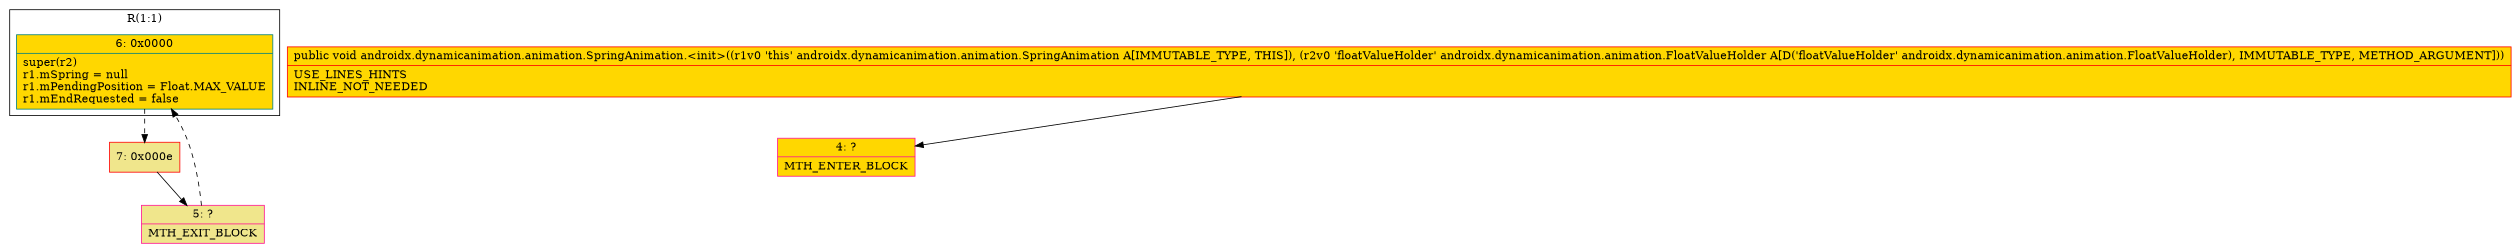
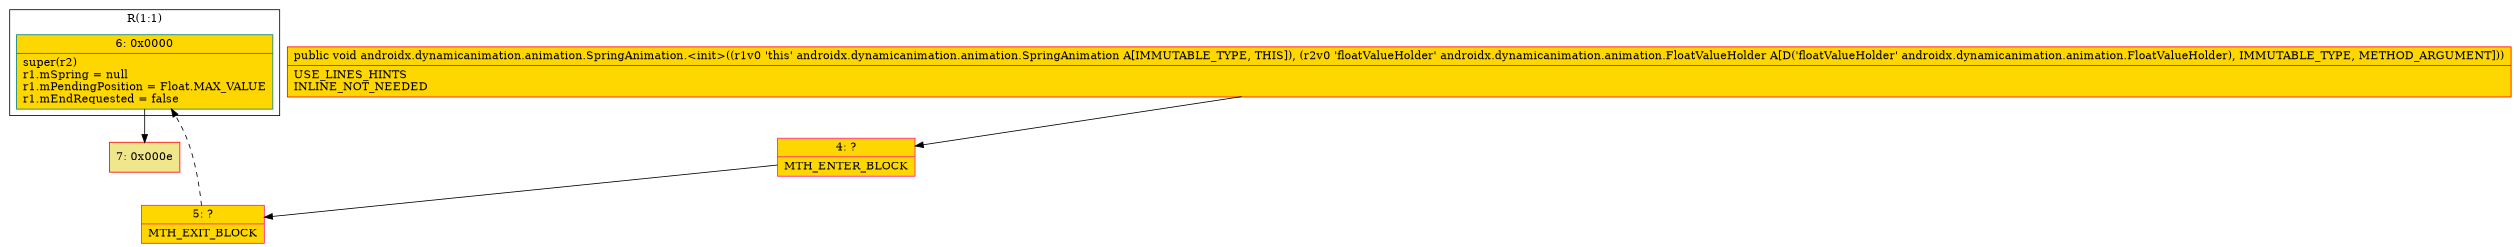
  digraph {
    node [color=red fillcolor=gold shape=record style=filled]
    edge [style=dashed]
    n1 [color=teal label="{6\:\ 0x0000|super(r2)\lr1.mSpring = null\lr1.mPendingPosition = Float.MAX_VALUE\lr1.mEndRequested = false\l}"]
    n2 [fillcolor=khaki label="{7\:\ 0x000e}"]
-   n3 [color=deeppink fillcolor=khaki label="{5\:\ ?|MTH_EXIT_BLOCK\l}"]
+   n3 [color=deeppink label="{5\:\ ?|MTH_EXIT_BLOCK\l}"]
    n4 [color=deeppink label="{4\:\ ?|MTH_ENTER_BLOCK\l}"]
    n5 [label="{public void androidx.dynamicanimation.animation.SpringAnimation.\<init\>((r1v0 'this' androidx.dynamicanimation.animation.SpringAnimation A[IMMUTABLE_TYPE, THIS]), (r2v0 'floatValueHolder' androidx.dynamicanimation.animation.FloatValueHolder A[D('floatValueHolder' androidx.dynamicanimation.animation.FloatValueHolder), IMMUTABLE_TYPE, METHOD_ARGUMENT]))  | USE_LINES_HINTS\lINLINE_NOT_NEEDED\l}"]
    subgraph cluster_1 {
      label="R(1:1)"
      n1
    }
-   n1 -> n2
-   n2 -> n3 [style=solid]
+   n1 -> n2 [style=solid]
+   n4 -> n3 [style=solid]
    n3 -> n1
    n5 -> n4 [style=solid]
  }
